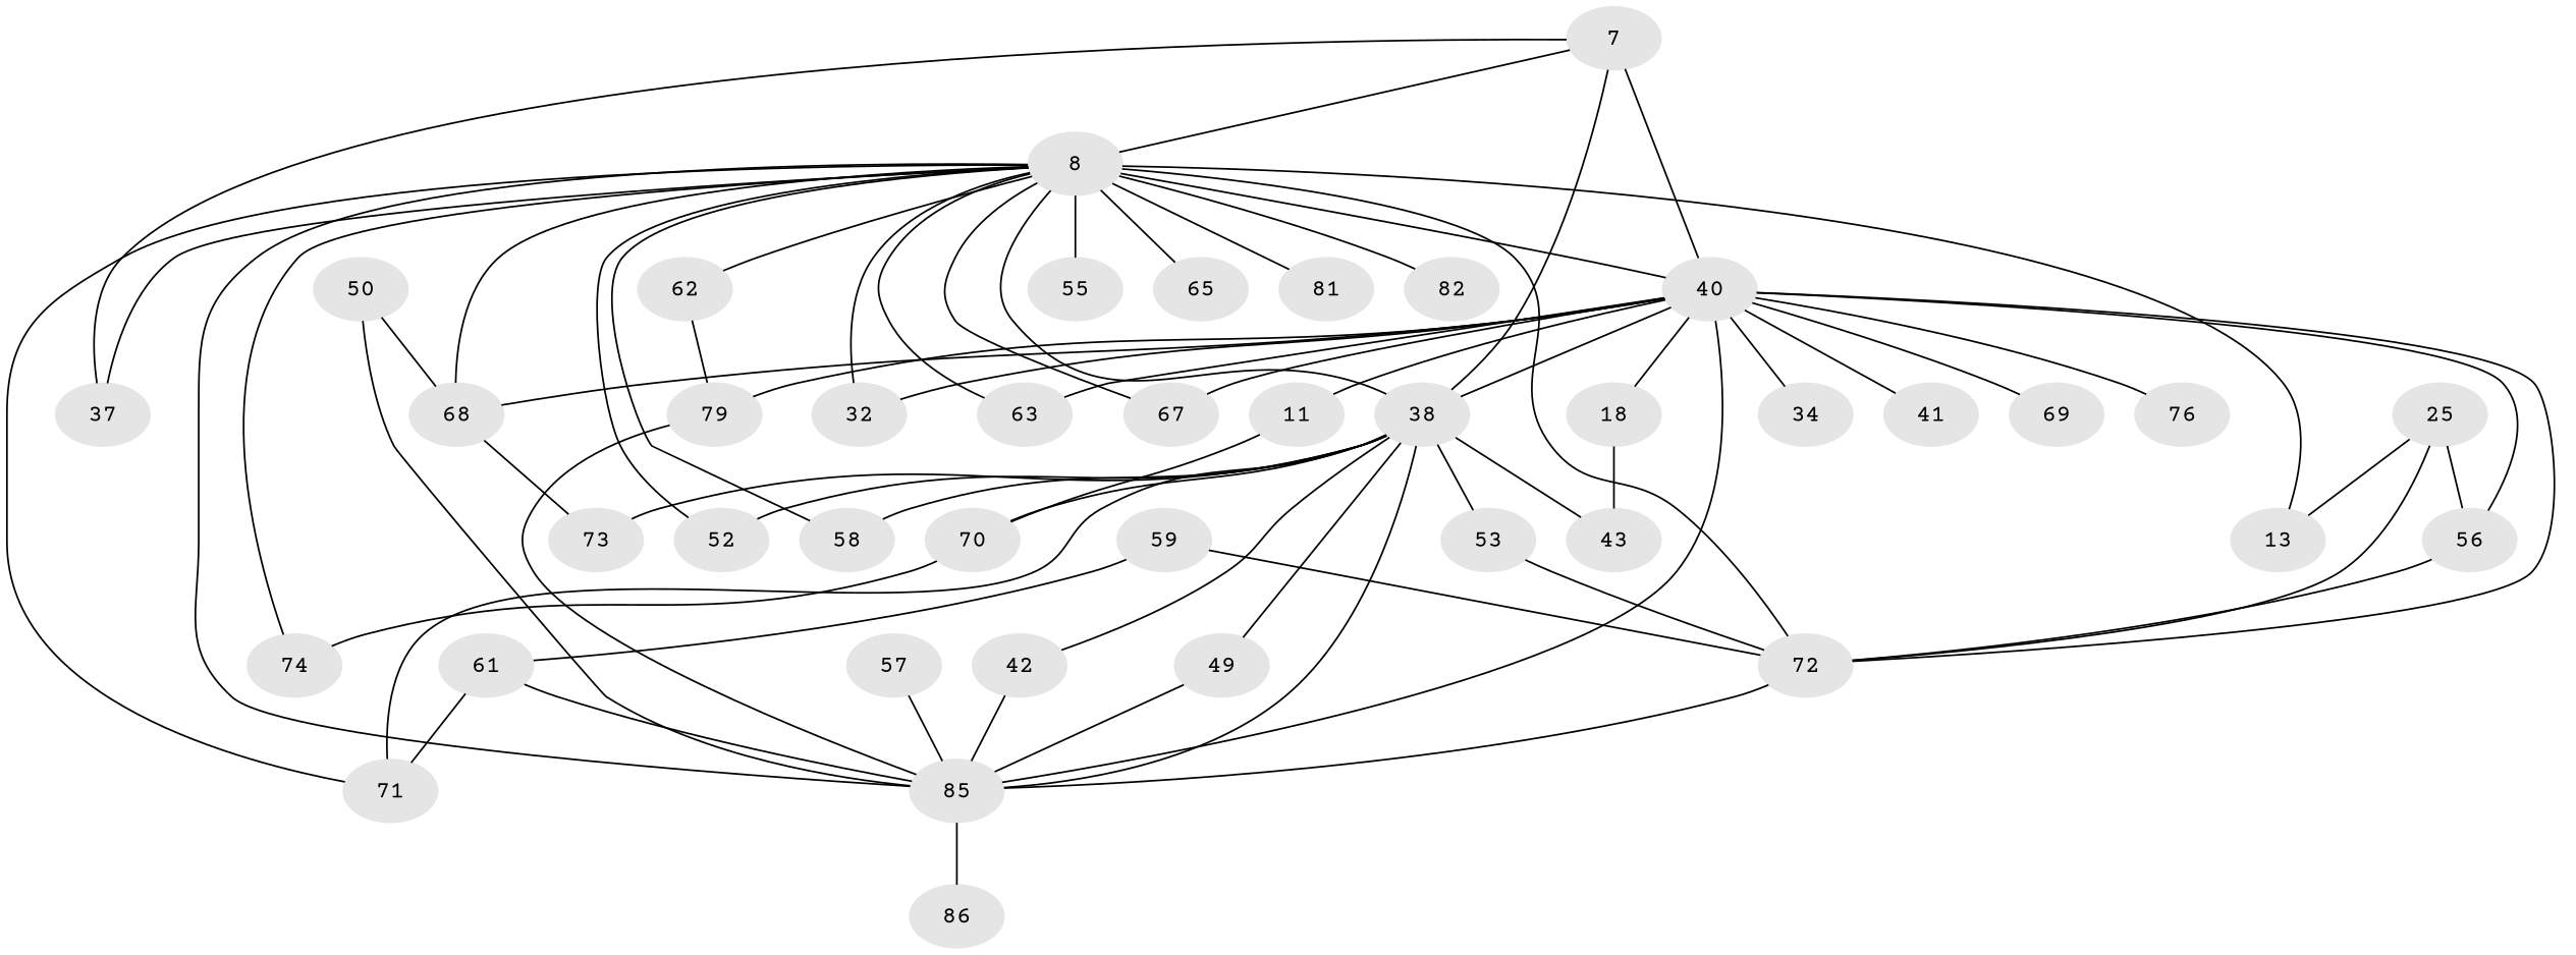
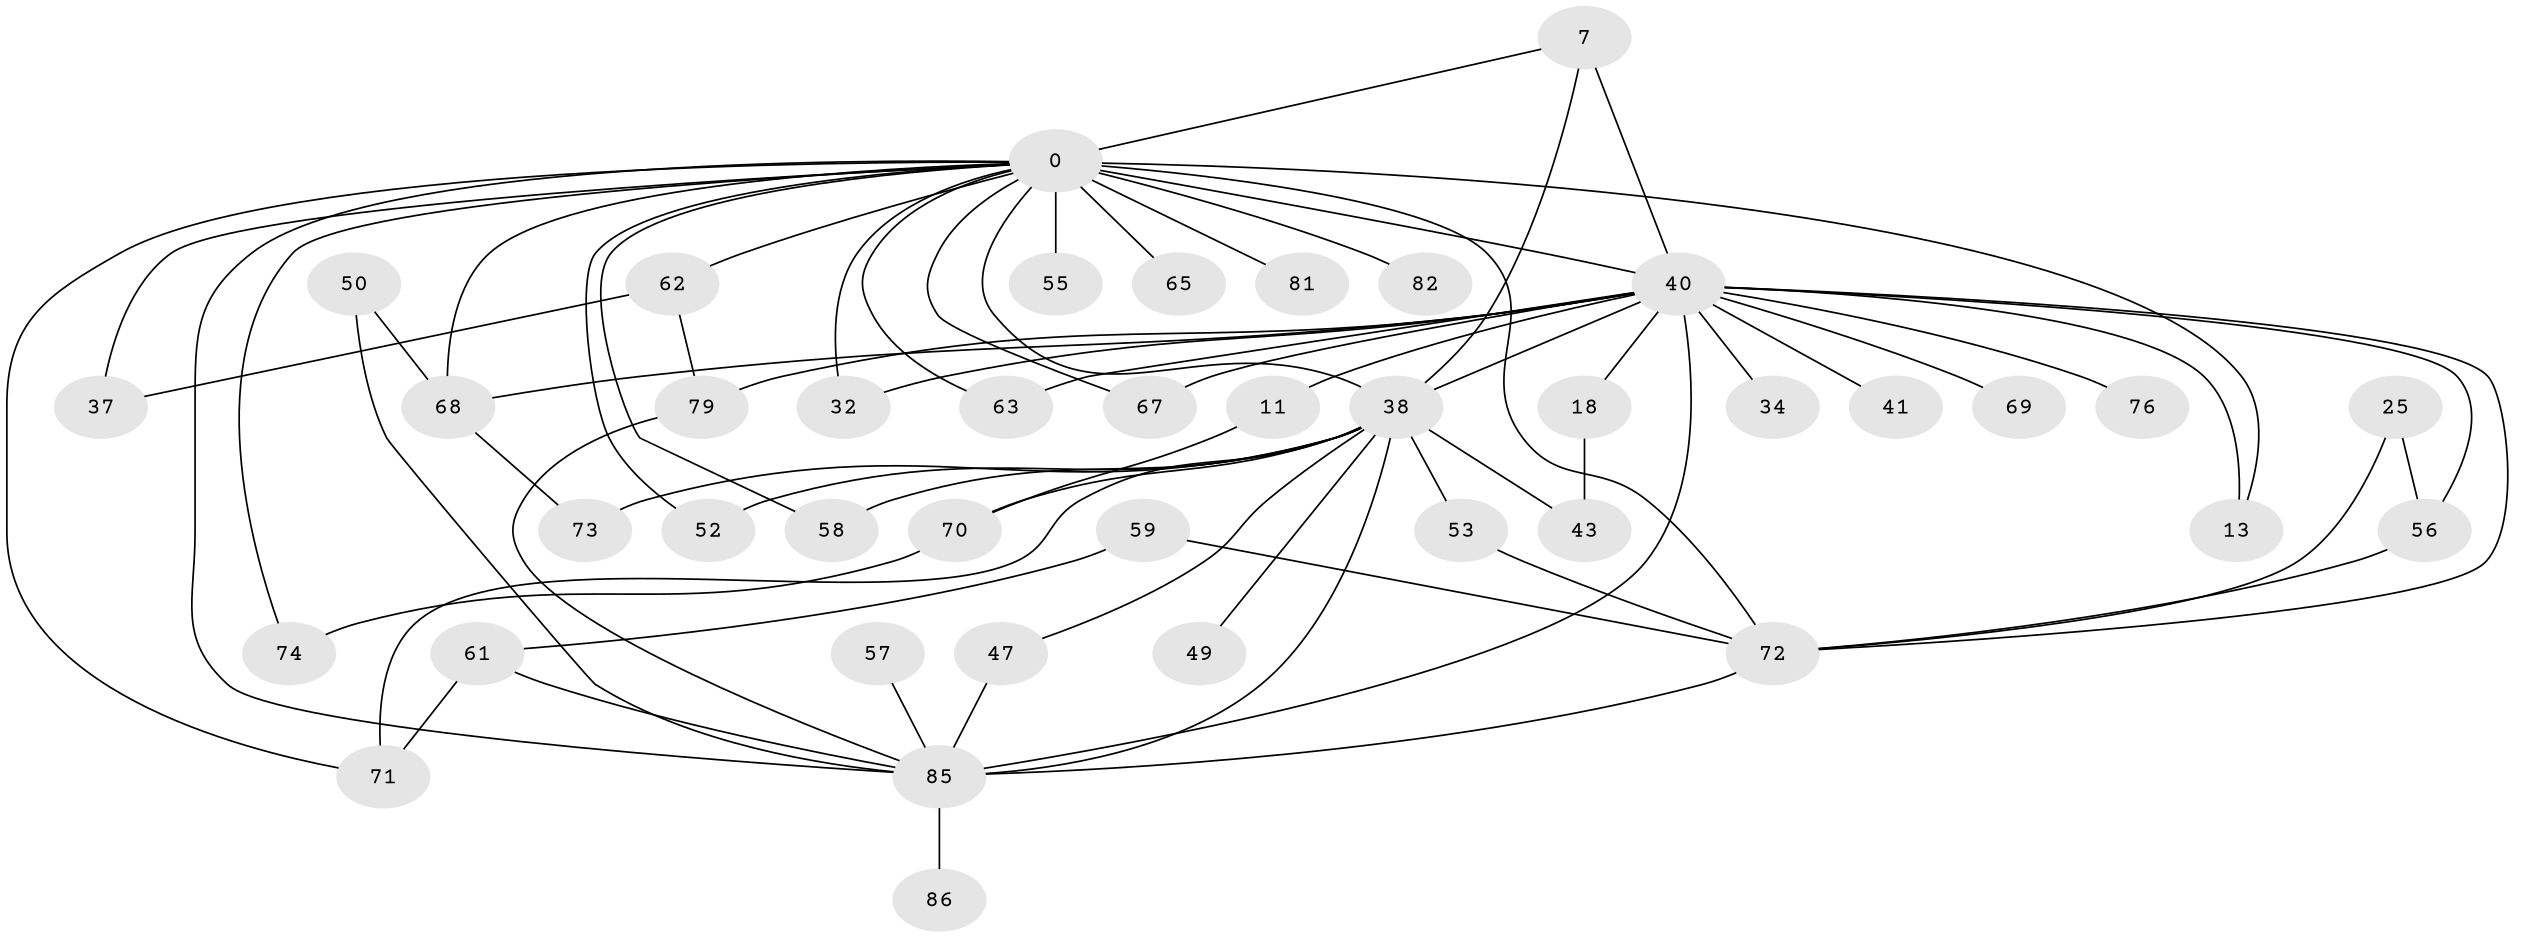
  graph {
    fontname="Courier Prime"
    node [color=gray90 fontname="Courier Prime" style=filled]
    edge [fontname="Courier Prime"]
    7 [super="+3"]
-   8 [super="+1"]
+   8 [super="+1" label=0]
    n3 [label=40 super="+6+9"]
    37
    38 [super="+33"]
    13
    32
    52
    55 [super="+48+20"]
    58
    62
    63
    65
    67 [super="+24"]
    68 [super="+66"]
    71 [super="+36"]
    72 [super="+15"]
    74
    81 [super="+60"]
    82
    85 [super="+28+84+83+80"]
    11
    18
    34
    41
    56 [super="+23+27"]
    69
    76
    79 [super="+45"]
    70 [super="+17+51"]
    43
-   47 [label=42]
+   47
    49
    53
    73
    86
    25
    50
    57
    61 [super="+46"]
    59
    7 -- 8 [weight=4]
    7 -- n3 [weight=8]
-   7 -- 37
+   62 -- 37
    7 -- 38 [weight=4]
    8 -- n3 [weight=8]
    8 -- 37
    8 -- 38 [weight=4]
    8 -- 13
    8 -- 32
    8 -- 52
    8 -- 55 [weight=4]
    8 -- 58
    8 -- 62
    8 -- 63
    8 -- 65 [weight=2]
    8 -- 67
    8 -- 68 [weight=2]
    8 -- 71
    8 -- 72 [weight=3]
    8 -- 74
    8 -- 81 [weight=2]
    8 -- 82 [weight=2]
    8 -- 85 [weight=7]
    n3 -- 38 [weight=10]
-   25 -- 13
+   n3 -- 13
    n3 -- 32
    n3 -- 63
    n3 -- 67 [weight=2]
    n3 -- 68 [weight=3]
    n3 -- 72
    n3 -- 85 [weight=9]
    n3 -- 11 [weight=2]
    n3 -- 18 [weight=2]
    n3 -- 34 [weight=2]
    n3 -- 41 [weight=2]
    n3 -- 56
    n3 -- 69
    n3 -- 76 [weight=2]
    n3 -- 79 [weight=2]
    38 -- 52
    38 -- 58
    38 -- 71
    38 -- 85
    38 -- 70 [weight=2]
    38 -- 43
    38 -- 47
    38 -- 49
    38 -- 53
    38 -- 73
    62 -- 79
    68 -- 73
    72 -- 85
    85 -- 86
    11 -- 70
    18 -- 43
    56 -- 72 [weight=2]
    79 -- 85 [weight=2]
    70 -- 74
    47 -- 85 [weight=2]
-   49 -- 85
    53 -- 72
    25 -- 72 [weight=2]
    25 -- 56
    50 -- 68
    50 -- 85
    57 -- 85
    61 -- 71
    61 -- 85 [weight=3]
    59 -- 72
    59 -- 61
  }
